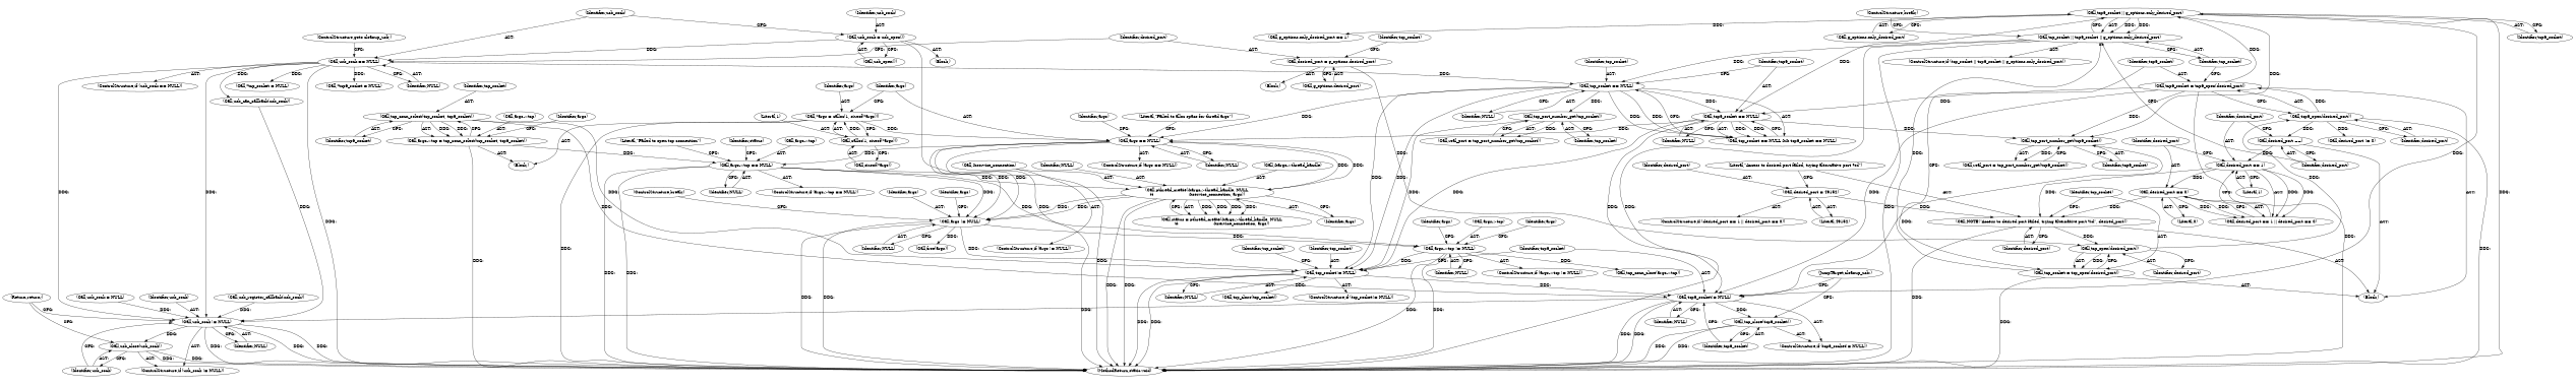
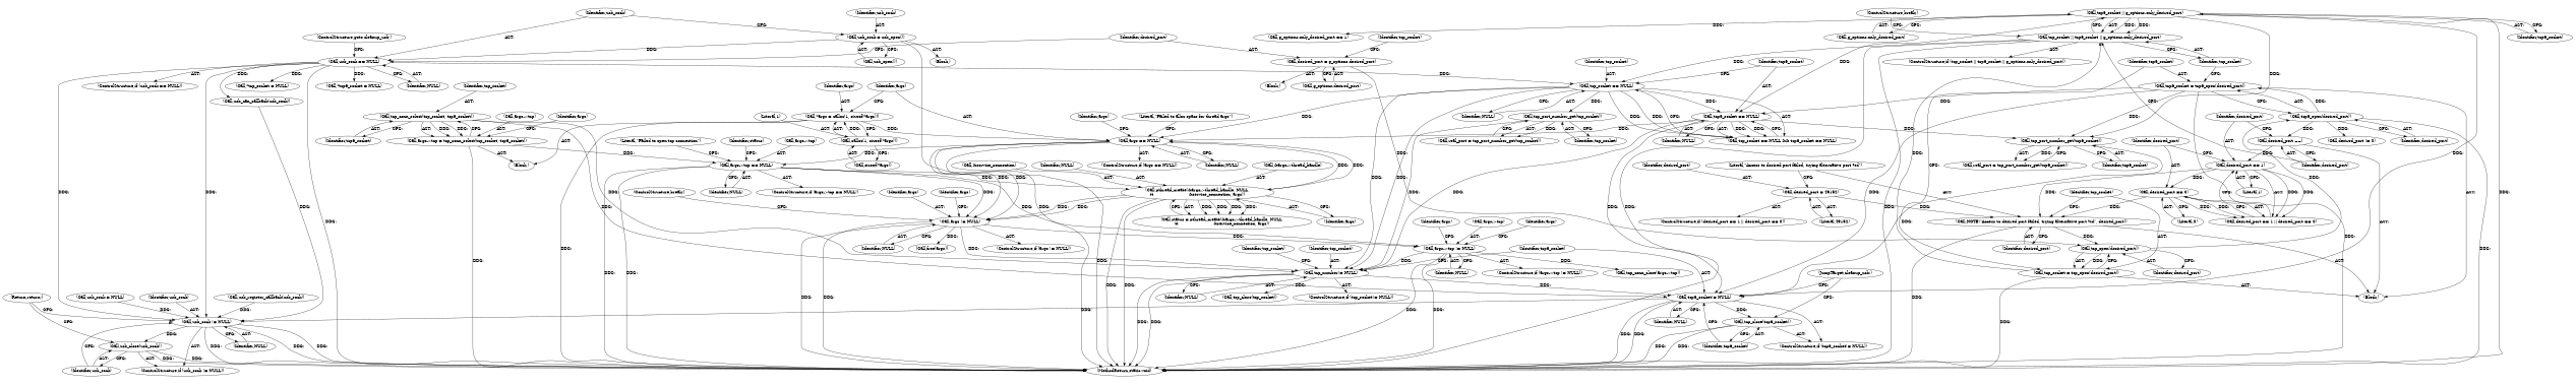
  digraph {
    n1 [label="(Call,tcp6_socket!= NULL)"]
    n2 [label="(Call,tcp_close(tcp6_socket))"]
    n3 [label="(Call,usb_sock != NULL)"]
    n4 [label="(MethodReturn,static void)"]
    n5 [label="(ControlStructure,if (tcp6_socket!= NULL))"]
    n6 [label="(Identifier,NULL)"]
    n7 [label="(Identifier,tcp6_socket)"]
    n8 [label="(Call,usb_close(usb_sock))"]
    n9 [label="(Identifier,NULL)"]
    n10 [label="(ControlStructure,if (usb_sock != NULL))"]
    n11 [label="(Call,tcp_conn_select(tcp_socket, tcp6_socket))"]
-   n12 [label="(Call,tcp_socket!= NULL)"]
+   n12 [label="(Call,tcp_number!= NULL)"]
    n13 [label="(Call,args->tcp = tcp_conn_select(tcp_socket, tcp6_socket))"]
    n14 [label="(Identifier,tcp6_socket)"]
    n15 [label="(Call,tcp_close(tcp_socket))"]
    n16 [label="(ControlStructure,if (tcp_socket!= NULL))"]
    n17 [label="(Identifier,NULL)"]
    n18 [label="(Call,args->tcp == NULL)"]
    n19 [label="(Block,)"]
    n20 [label="(Call,tcp6_socket == NULL)"]
    n21 [label="(Call,tcp_port_number_get(tcp6_socket))"]
    n22 [label="(Call,args == NULL)"]
    n23 [label="(Call,tcp_socket == NULL && tcp6_socket == NULL)"]
    n24 [label="(Identifier,NULL)"]
    n25 [label="(Identifier,tcp6_socket)"]
    n26 [label="(Call,real_port = tcp_port_number_get(tcp6_socket))"]
    n27 [label="(Call,args != NULL)"]
    n28 [label="(Call,pthread_create(&args->thread_handle, NULL,\n\t\t                            &service_connection, args))"]
    n29 [label="(ControlStructure,if (args == NULL))"]
    n30 [label="(Identifier,NULL)"]
    n31 [label="(Call,tcp_socket == NULL)"]
    n32 [label="(Call,tcp6_socket || g_options.only_desired_port)"]
    n33 [label="(Call,tcp_socket || tcp6_socket || g_options.only_desired_port)"]
    n34 [label="(Identifier,tcp6_socket)"]
    n35 [label="(Call,g_options.only_desired_port == 1)"]
    n36 [label="(Call,g_options.only_desired_port)"]
    n37 [label="(Identifier,tcp_socket)"]
    n38 [label="(ControlStructure,if (tcp_socket || tcp6_socket || g_options.only_desired_port))"]
    n39 [label="(Call,tcp6_socket = tcp6_open(desired_port))"]
    n40 [label="(Call,tcp6_open(desired_port))"]
    n41 [label="(Block,)"]
    n42 [label="(Call,desired_port ++)"]
    n43 [label="(Identifier,desired_port)"]
    n44 [label="(Call,desired_port != 0)"]
    n45 [label="(Call,desired_port == 1)"]
    n46 [label="(Identifier,desired_port)"]
    n47 [label="(Call,tcp_open(desired_port))"]
    n48 [label="(Call,tcp_socket = tcp_open(desired_port))"]
    n49 [label="(Identifier,desired_port)"]
    n50 [label="(Call,desired_port = g_options.desired_port)"]
    n51 [label="(Block,)"]
    n52 [label="(Call,g_options.desired_port)"]
    n53 [label="(Call,NOTE(\"Access to desired port failed, trying alternative port %d\", desired_port))"]
    n54 [label="(Identifier,desired_port)"]
    n55 [label="(Call,desired_port = 49152)"]
    n56 [label="(ControlStructure,if (desired_port == 1 || desired_port == 0))"]
    n57 [label="(Literal,49152)"]
    n58 [label="(Call,desired_port == 0)"]
    n59 [label="(Call,desired_port == 1 || desired_port == 0)"]
    n60 [label="(Literal,1)"]
    n61 [label="(Literal,0)"]
    n62 [label="(Call,tcp_port_number_get(tcp_socket))"]
    n63 [label="(Identifier,NULL)"]
    n64 [label="(Identifier,tcp_socket)"]
    n65 [label="(Call,real_port = tcp_port_number_get(tcp_socket))"]
    n66 [label="(Call,usb_sock == NULL)"]
    n67 [label="(ControlStructure,if (usb_sock == NULL))"]
    n68 [label="(Call,*tcp_socket = NULL)"]
    n69 [label="(Call,*tcp6_socket = NULL)"]
    n70 [label="(Identifier,NULL)"]
    n71 [label="(Call,usb_can_callback(usb_sock))"]
    n72 [label="(Call,usb_sock = usb_open())"]
    n73 [label="(Block,)"]
    n74 [label="(Call,usb_open())"]
    n75 [label="(Call,args->tcp != NULL)"]
    n76 [label="(Call,free(args))"]
    n77 [label="(Identifier,NULL)"]
    n78 [label="(ControlStructure,if (args != NULL))"]
    n79 [label="(Call,tcp_conn_close(args->tcp))"]
    n80 [label="(Identifier,NULL)"]
    n81 [label="(ControlStructure,if (args->tcp != NULL))"]
    n82 [label="(Identifier,args)"]
    n83 [label="(Call,status = pthread_create(&args->thread_handle, NULL,\n\t\t                            &service_connection, args))"]
    n84 [label="(ControlStructure,if (args->tcp == NULL))"]
    n85 [label="(Identifier,NULL)"]
    n86 [label="(Call,*args = calloc(1, sizeof(*args)))"]
    n87 [label="(Call,calloc(1, sizeof(*args)))"]
    n88 [label="(Call,sizeof(*args))"]
    n89 [label="(Identifier,usb_sock)"]
    n90 [label="(Literal,\"Access to desired port failed, trying alternative port %d\")"]
    n91 [label="(Identifier,tcp_socket)"]
    n92 [label="(Identifier,desired_port)"]
    n93 [label="(ControlStructure,break;)"]
    n94 [label="(Call,&args->thread_handle)"]
    n95 [label="(Identifier,desired_port)"]
    n96 [label="(Call,&service_connection)"]
    n97 [label="(Identifier,args)"]
    n98 [label="(Identifier,tcp_socket)"]
    n99 [label="(Literal,\"Failed to alloc space for thread args\")"]
    n100 [label="(Identifier,args)"]
    n101 [label="(Identifier,usb_sock)"]
    n102 [label="(Identifier,args)"]
    n103 [label="(Identifier,usb_sock)"]
    n104 [label="(Identifier,args)"]
    n105 [label="(Identifier,desired_port)"]
    n106 [label="(Identifier,tcp_socket)"]
    n107 [label="(Call,args->tcp)"]
    n108 [label="(Identifier,args)"]
    n109 [label="(Identifier,NULL)"]
    n110 [label="(Identifier,usb_sock)"]
    n111 [label="(Call,args->tcp)"]
    n112 [label="(Literal,\"Failed to open tcp connection\")"]
    n113 [label="(Identifier,desired_port)"]
    n114 [label="(Identifier,tcp6_socket)"]
    n115 [label="(Literal,1)"]
    n116 [label="(JumpTarget,cleanup_usb:)"]
    n117 [label="(Call,usb_register_callback(usb_sock))"]
    n118 [label="(Identifier,tcp_socket)"]
    n119 [label="(Identifier,tcp6_socket)"]
    n120 [label="(Identifier,tcp_socket)"]
    n121 [label="(Identifier,args)"]
    n122 [label="(Identifier,tcp6_socket)"]
    n123 [label="(Identifier,args)"]
    n124 [label="(Call,usb_sock = NULL)"]
    n125 [label="(ControlStructure,break;)"]
    n126 [label="(ControlStructure,goto cleanup_usb;)"]
    n127 [label="(Return,return;)"]
    n128 [label="(Identifier,status)"]
    n129 [label="(Identifier,args)"]
    n130 [label="(Call,args->tcp)"]
    n131 [label="(Identifier,tcp_socket)"]
    n1 -> n2 [label="DDG: "]
    n1 -> n3 [label="DDG: "]
    n1 -> n4 [label="DDG: "]
    n1 -> n4 [label="DDG: "]
    n1 -> n5 [label="AST: "]
    n1 -> n6 [label="CFG: "]
    n2 -> n4 [label="DDG: "]
    n2 -> n4 [label="DDG: "]
    n2 -> n5 [label="AST: "]
    n2 -> n7 [label="CFG: "]
    n3 -> n4 [label="DDG: "]
    n3 -> n4 [label="DDG: "]
    n3 -> n4 [label="DDG: "]
    n3 -> n8 [label="DDG: "]
    n3 -> n9 [label="CFG: "]
    n3 -> n10 [label="AST: "]
    n6 -> n1 [label="AST: "]
    n7 -> n1 [label="CFG: "]
    n7 -> n2 [label="AST: "]
    n8 -> n4 [label="DDG: "]
    n8 -> n4 [label="DDG: "]
    n8 -> n10 [label="AST: "]
    n8 -> n89 [label="CFG: "]
    n9 -> n3 [label="AST: "]
    n11 -> n1 [label="DDG: "]
    n11 -> n12 [label="DDG: "]
    n11 -> n13 [label="AST: "]
    n11 -> n13 [label="DDG: "]
    n11 -> n13 [label="DDG: "]
    n11 -> n14 [label="CFG: "]
    n12 -> n1 [label="DDG: "]
    n12 -> n4 [label="DDG: "]
    n12 -> n4 [label="DDG: "]
    n12 -> n15 [label="DDG: "]
    n12 -> n16 [label="AST: "]
    n12 -> n17 [label="CFG: "]
    n13 -> n4 [label="DDG: "]
    n13 -> n11 [label="CFG: "]
    n13 -> n18 [label="DDG: "]
    n13 -> n19 [label="AST: "]
    n14 -> n11 [label="AST: "]
    n17 -> n12 [label="AST: "]
    n18 -> n4 [label="DDG: "]
    n18 -> n4 [label="DDG: "]
    n18 -> n27 [label="DDG: "]
    n18 -> n28 [label="DDG: "]
    n18 -> n75 [label="DDG: "]
    n18 -> n84 [label="AST: "]
    n18 -> n85 [label="CFG: "]
    n20 -> n1 [label="DDG: "]
    n20 -> n12 [label="DDG: "]
    n20 -> n21 [label="DDG: "]
    n20 -> n22 [label="DDG: "]
    n20 -> n23 [label="AST: "]
    n20 -> n23 [label="DDG: "]
    n20 -> n23 [label="DDG: "]
    n20 -> n24 [label="CFG: "]
    n21 -> n1 [label="DDG: "]
    n21 -> n25 [label="CFG: "]
    n21 -> n26 [label="AST: "]
    n21 -> n26 [label="DDG: "]
    n22 -> n4 [label="DDG: "]
    n22 -> n18 [label="DDG: "]
    n22 -> n27 [label="DDG: "]
    n22 -> n27 [label="DDG: "]
    n22 -> n28 [label="DDG: "]
    n22 -> n29 [label="AST: "]
    n22 -> n30 [label="CFG: "]
    n23 -> n20 [label="CFG: "]
    n23 -> n31 [label="CFG: "]
    n24 -> n20 [label="AST: "]
    n25 -> n21 [label="AST: "]
    n26 -> n21 [label="CFG: "]
    n27 -> n4 [label="DDG: "]
    n27 -> n4 [label="DDG: "]
    n27 -> n12 [label="DDG: "]
    n27 -> n75 [label="DDG: "]
    n27 -> n76 [label="DDG: "]
    n27 -> n77 [label="CFG: "]
-   n96 -> n78 [label="AST: "]
+   n27 -> n78 [label="AST: "]
    n28 -> n4 [label="DDG: "]
    n28 -> n4 [label="DDG: "]
    n28 -> n22 [label="DDG: "]
    n28 -> n27 [label="DDG: "]
    n28 -> n27 [label="DDG: "]
    n28 -> n82 [label="CFG: "]
    n28 -> n83 [label="AST: "]
    n28 -> n83 [label="DDG: "]
    n28 -> n83 [label="DDG: "]
    n28 -> n83 [label="DDG: "]
    n28 -> n83 [label="DDG: "]
    n30 -> n22 [label="AST: "]
    n31 -> n12 [label="DDG: "]
    n31 -> n12 [label="DDG: "]
    n31 -> n20 [label="DDG: "]
    n31 -> n22 [label="DDG: "]
    n31 -> n23 [label="AST: "]
    n31 -> n23 [label="DDG: "]
    n31 -> n23 [label="DDG: "]
    n31 -> n62 [label="DDG: "]
    n31 -> n63 [label="CFG: "]
    n32 -> n1 [label="DDG: "]
    n32 -> n4 [label="DDG: "]
    n32 -> n20 [label="DDG: "]
    n32 -> n21 [label="DDG: "]
    n32 -> n33 [label="AST: "]
    n32 -> n33 [label="DDG: "]
    n32 -> n33 [label="DDG: "]
    n32 -> n34 [label="CFG: "]
    n32 -> n35 [label="DDG: "]
    n32 -> n36 [label="CFG: "]
    n33 -> n4 [label="DDG: "]
    n33 -> n4 [label="DDG: "]
    n33 -> n31 [label="DDG: "]
    n33 -> n32 [label="CFG: "]
    n33 -> n37 [label="CFG: "]
    n33 -> n38 [label="AST: "]
    n34 -> n32 [label="AST: "]
    n36 -> n32 [label="AST: "]
    n37 -> n33 [label="AST: "]
    n37 -> n39 [label="CFG: "]
    n39 -> n1 [label="DDG: "]
    n39 -> n4 [label="DDG: "]
    n39 -> n20 [label="DDG: "]
    n39 -> n21 [label="DDG: "]
-   n39 -> n32 [label="DDG: "]
    n39 -> n40 [label="CFG: "]
    n39 -> n41 [label="AST: "]
    n40 -> n4 [label="DDG: "]
    n40 -> n39 [label="AST: "]
    n40 -> n39 [label="DDG: "]
    n40 -> n42 [label="DDG: "]
    n40 -> n43 [label="CFG: "]
    n40 -> n44 [label="DDG: "]
    n42 -> n41 [label="AST: "]
    n42 -> n45 [label="DDG: "]
    n42 -> n46 [label="CFG: "]
    n43 -> n40 [label="AST: "]
    n45 -> n53 [label="DDG: "]
    n45 -> n58 [label="DDG: "]
    n45 -> n59 [label="AST: "]
    n45 -> n59 [label="DDG: "]
    n45 -> n59 [label="DDG: "]
    n45 -> n60 [label="CFG: "]
    n46 -> n33 [label="CFG: "]
    n46 -> n42 [label="AST: "]
    n47 -> n40 [label="DDG: "]
    n47 -> n48 [label="AST: "]
    n47 -> n48 [label="DDG: "]
    n47 -> n49 [label="CFG: "]
    n48 -> n4 [label="DDG: "]
    n48 -> n33 [label="DDG: "]
    n48 -> n41 [label="AST: "]
    n48 -> n47 [label="CFG: "]
    n49 -> n47 [label="AST: "]
    n50 -> n47 [label="DDG: "]
    n50 -> n51 [label="AST: "]
    n50 -> n52 [label="CFG: "]
    n52 -> n50 [label="AST: "]
    n53 -> n4 [label="DDG: "]
    n53 -> n41 [label="AST: "]
    n53 -> n47 [label="DDG: "]
    n53 -> n54 [label="CFG: "]
    n54 -> n53 [label="AST: "]
    n55 -> n53 [label="DDG: "]
    n55 -> n56 [label="AST: "]
    n55 -> n57 [label="AST: "]
    n57 -> n55 [label="AST: "]
    n58 -> n53 [label="DDG: "]
    n58 -> n59 [label="AST: "]
    n58 -> n59 [label="DDG: "]
    n58 -> n59 [label="DDG: "]
    n58 -> n61 [label="CFG: "]
    n59 -> n45 [label="CFG: "]
    n59 -> n58 [label="CFG: "]
    n60 -> n45 [label="AST: "]
    n61 -> n58 [label="AST: "]
    n62 -> n12 [label="DDG: "]
    n62 -> n64 [label="CFG: "]
    n62 -> n65 [label="AST: "]
    n62 -> n65 [label="DDG: "]
    n63 -> n31 [label="AST: "]
    n64 -> n62 [label="AST: "]
    n65 -> n62 [label="CFG: "]
    n66 -> n3 [label="DDG: "]
    n66 -> n3 [label="DDG: "]
    n66 -> n4 [label="DDG: "]
    n66 -> n31 [label="DDG: "]
    n66 -> n67 [label="AST: "]
    n66 -> n68 [label="DDG: "]
    n66 -> n69 [label="DDG: "]
    n66 -> n70 [label="CFG: "]
    n66 -> n71 [label="DDG: "]
    n70 -> n66 [label="AST: "]
    n71 -> n3 [label="DDG: "]
    n72 -> n4 [label="DDG: "]
    n72 -> n66 [label="DDG: "]
    n72 -> n73 [label="AST: "]
    n72 -> n74 [label="CFG: "]
    n74 -> n72 [label="AST: "]
    n75 -> n4 [label="DDG: "]
    n75 -> n4 [label="DDG: "]
    n75 -> n12 [label="DDG: "]
    n75 -> n79 [label="DDG: "]
    n75 -> n80 [label="CFG: "]
    n75 -> n81 [label="AST: "]
    n77 -> n27 [label="AST: "]
    n80 -> n75 [label="AST: "]
    n82 -> n28 [label="AST: "]
    n83 -> n28 [label="CFG: "]
    n85 -> n18 [label="AST: "]
    n86 -> n4 [label="DDG: "]
    n86 -> n19 [label="AST: "]
    n86 -> n22 [label="DDG: "]
    n86 -> n87 [label="CFG: "]
    n87 -> n86 [label="AST: "]
    n87 -> n86 [label="DDG: "]
    n87 -> n88 [label="CFG: "]
    n88 -> n87 [label="AST: "]
    n89 -> n3 [label="CFG: "]
    n89 -> n8 [label="AST: "]
    n90 -> n53 [label="AST: "]
    n90 -> n55 [label="CFG: "]
    n91 -> n48 [label="AST: "]
    n91 -> n53 [label="CFG: "]
    n92 -> n42 [label="CFG: "]
    n92 -> n45 [label="AST: "]
    n93 -> n33 [label="CFG: "]
    n94 -> n28 [label="AST: "]
    n95 -> n45 [label="CFG: "]
    n95 -> n58 [label="AST: "]
    n96 -> n28 [label="AST: "]
    n97 -> n86 [label="AST: "]
    n98 -> n12 [label="CFG: "]
    n99 -> n22 [label="CFG: "]
    n100 -> n75 [label="CFG: "]
    n101 -> n3 [label="AST: "]
    n102 -> n27 [label="AST: "]
    n103 -> n66 [label="AST: "]
    n103 -> n72 [label="CFG: "]
    n104 -> n27 [label="CFG: "]
    n105 -> n55 [label="AST: "]
    n106 -> n31 [label="AST: "]
    n107 -> n13 [label="AST: "]
    n108 -> n13 [label="CFG: "]
    n109 -> n28 [label="AST: "]
    n110 -> n72 [label="AST: "]
    n111 -> n18 [label="AST: "]
    n112 -> n18 [label="CFG: "]
    n113 -> n50 [label="AST: "]
    n113 -> n66 [label="CFG: "]
    n114 -> n1 [label="AST: "]
    n114 -> n12 [label="CFG: "]
    n115 -> n87 [label="AST: "]
    n116 -> n1 [label="CFG: "]
    n116 -> n2 [label="CFG: "]
    n117 -> n3 [label="DDG: "]
    n118 -> n50 [label="CFG: "]
    n119 -> n20 [label="AST: "]
    n119 -> n31 [label="CFG: "]
    n120 -> n11 [label="AST: "]
    n121 -> n22 [label="CFG: "]
    n122 -> n39 [label="AST: "]
    n122 -> n48 [label="CFG: "]
    n123 -> n75 [label="CFG: "]
    n124 -> n3 [label="DDG: "]
    n125 -> n27 [label="CFG: "]
    n126 -> n66 [label="CFG: "]
    n127 -> n3 [label="CFG: "]
    n127 -> n8 [label="CFG: "]
    n128 -> n18 [label="CFG: "]
    n129 -> n22 [label="AST: "]
    n129 -> n86 [label="CFG: "]
    n130 -> n75 [label="AST: "]
    n131 -> n12 [label="AST: "]
  }
